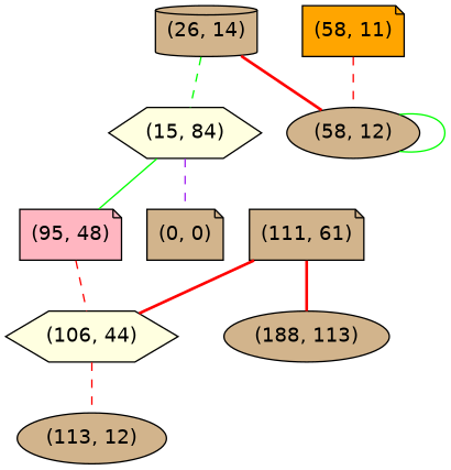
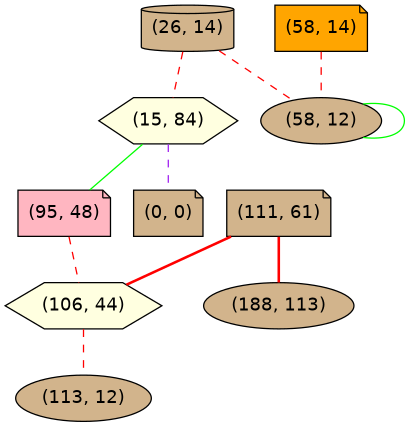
  graph {
    fontname="DejaVu Sans"
    node [fillcolor=tan fontname="DejaVu Sans" shape=note style=filled]
    edge [color=red fontname="DejaVu Sans" style=dashed weight=1]
    "(26, 14)" [shape=cylinder]
    n2 [fillcolor=lightyellow label="(15, 84)" shape=hexagon]
    "(58, 12)" [shape=ellipse]
    "(95, 48)" [fillcolor=lightpink]
    "(0, 0)"
    "(106, 44)" [fillcolor=lightyellow shape=hexagon]
    "(111, 61)"
    "(188, 113)" [shape=ellipse]
    "(113, 12)" [shape=ellipse]
-   "(58, 14)" [fillcolor=orange label="(58, 11)"]
-   "(26, 14)" -- n2 [color=green]
-   "(26, 14)" -- "(58, 12)" [style=bold]
+   "(58, 14)" [fillcolor=orange]
+   "(26, 14)" -- n2
+   "(26, 14)" -- "(58, 12)"
    n2 -- "(95, 48)" [color=green style=solid weight=2]
    n2 -- "(0, 0)" [color=purple weight=4]
    "(58, 12)" -- "(58, 12)" [color=green style=solid weight=2]
    "(95, 48)" -- "(106, 44)"
    "(106, 44)" -- "(113, 12)"
    "(111, 61)" -- "(106, 44)" [style=bold]
    "(111, 61)" -- "(188, 113)" [style=bold]
    "(58, 14)" -- "(58, 12)"
  }
